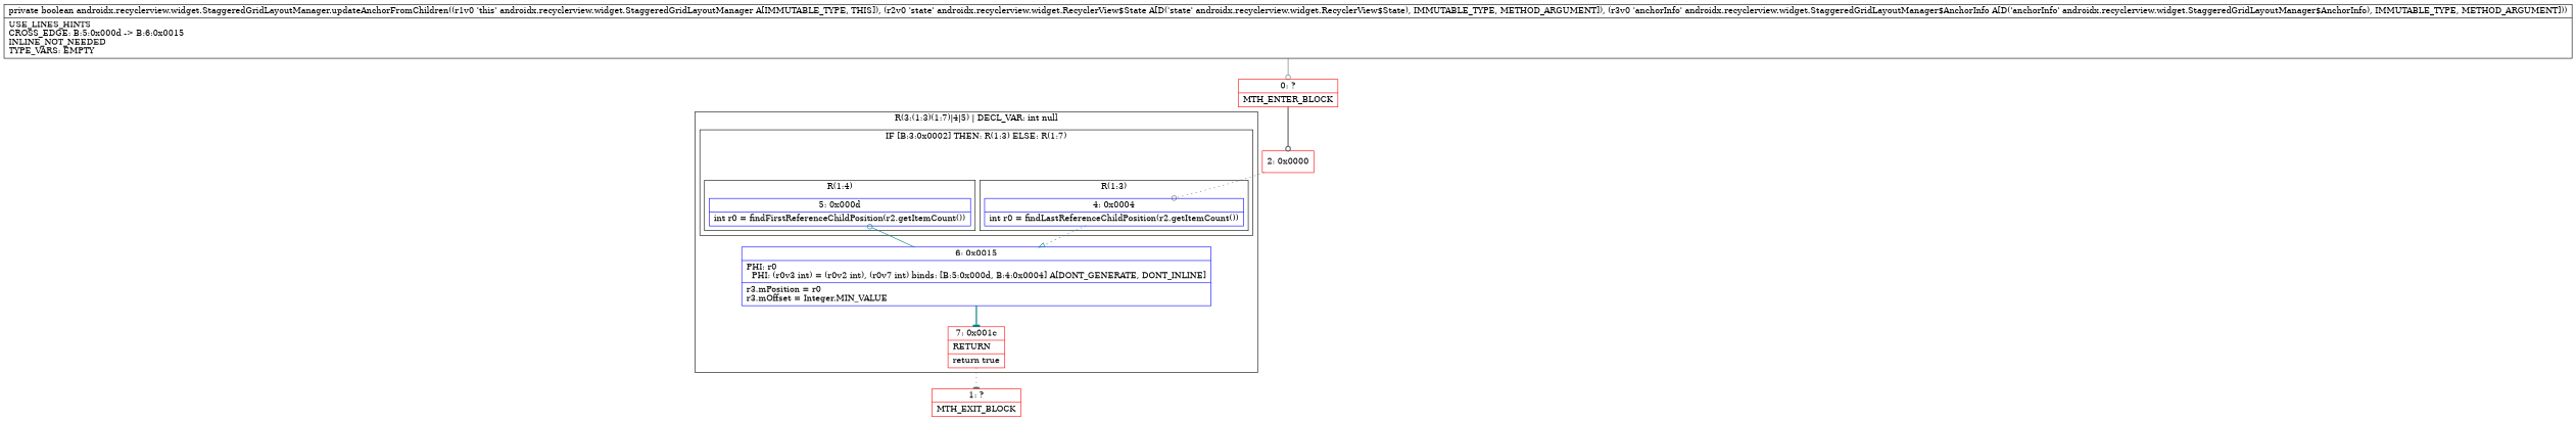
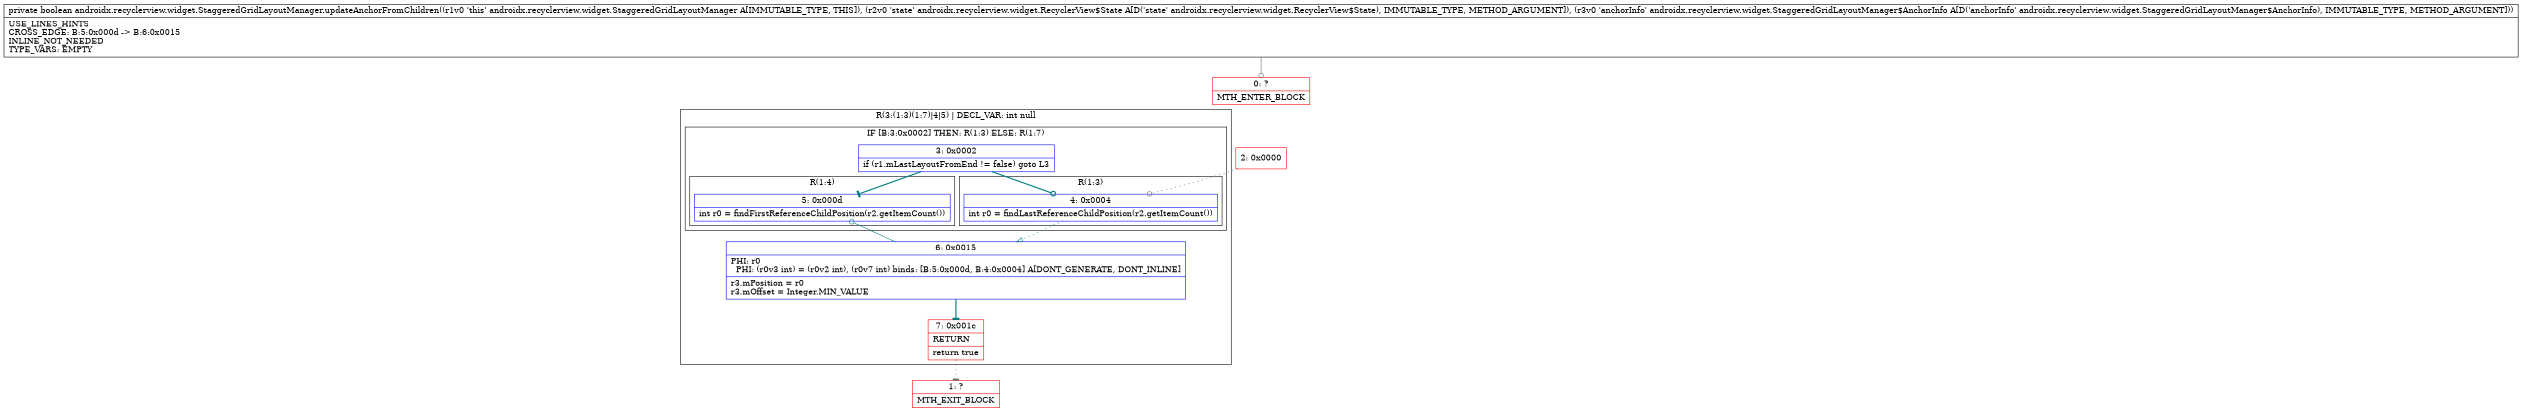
  digraph {
    node [color=blue shape=record]
    edge [arrowhead=odot color=teal style=bold]
    n1 [label="{4\:\ 0x0004|int r0 = findLastReferenceChildPosition(r2.getItemCount())\l}"]
    n2 [label="{5\:\ 0x000d|int r0 = findFirstReferenceChildPosition(r2.getItemCount())\l}"]
+   n3 [label="{3\:\ 0x0002|if (r1.mLastLayoutFromEnd != false) goto L3\l}"]
    n4 [label="{6\:\ 0x0015|PHI: r0 \l  PHI: (r0v3 int) = (r0v2 int), (r0v7 int) binds: [B:5:0x000d, B:4:0x0004] A[DONT_GENERATE, DONT_INLINE]\l|r3.mPosition = r0\lr3.mOffset = Integer.MIN_VALUE\l}"]
    n5 [color=red label="{7\:\ 0x001c|RETURN\l|return true\l}"]
    n6 [color=red label="{1\:\ ?|MTH_EXIT_BLOCK\l}"]
    n7 [color=red label="{0\:\ ?|MTH_ENTER_BLOCK\l}"]
    n8 [color=red label="{2\:\ 0x0000}"]
    n9 [label="{private boolean androidx.recyclerview.widget.StaggeredGridLayoutManager.updateAnchorFromChildren((r1v0 'this' androidx.recyclerview.widget.StaggeredGridLayoutManager A[IMMUTABLE_TYPE, THIS]), (r2v0 'state' androidx.recyclerview.widget.RecyclerView$State A[D('state' androidx.recyclerview.widget.RecyclerView$State), IMMUTABLE_TYPE, METHOD_ARGUMENT]), (r3v0 'anchorInfo' androidx.recyclerview.widget.StaggeredGridLayoutManager$AnchorInfo A[D('anchorInfo' androidx.recyclerview.widget.StaggeredGridLayoutManager$AnchorInfo), IMMUTABLE_TYPE, METHOD_ARGUMENT]))  | USE_LINES_HINTS\lCROSS_EDGE: B:5:0x000d \-\> B:6:0x0015\lINLINE_NOT_NEEDED\lTYPE_VARS: EMPTY\l}" color=""]
    subgraph cluster_1 {
      label="R(3:(1:3)(1:7)|4|5) | DECL_VAR: int null\l"
      n4
      n5
      subgraph cluster_2 {
        label="IF [B:3:0x0002] THEN: R(1:3) ELSE: R(1:7)"
+       n3
        subgraph cluster_3 {
          label="R(1:3)"
          n1
        }
        subgraph cluster_4 {
          label="R(1:4)"
          n2
        }
      }
    }
    n1 -> n4 [arrowhead=onormal style=dotted]
+   n3 -> n1
+   n3 -> n2 [arrowhead=tee]
    n4 -> n2 [style=solid]
    n4 -> n5 [arrowhead=tee]
    n5 -> n6 [arrowhead=tee color=gray40 style=dotted]
-   n7 -> n8 [color=gray40]
    n8 -> n1 [color=gray40 style=dotted]
    n9 -> n7 [color=gray40 style=solid]
  }
